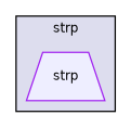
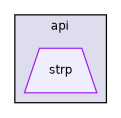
  digraph {
    compound=true
    n1 [fillcolor="#eeeeff" fontname=Helvetica fontsize=10 label=strp pencolor=black shape=trapezium style=filled color=purple]
    subgraph cluster_1 {
      bgcolor="#ddddee"
      fontname=Helvetica
      fontsize=10
-     label=strp
+     label=api
      pencolor=black
      n1
    }
  }
